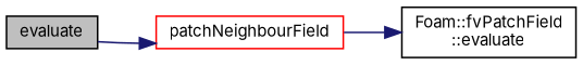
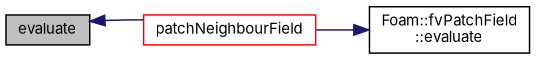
  digraph {
    fontname=Inter
    rankdir=LR
    node [color=black fontname=Inter fontsize=10 shape=record]
    edge [color=midnightblue fontname=Inter fontsize=10 labelfontname=Helvetica labelfontsize=10 style=solid]
    n1 [fillcolor=grey75 fontcolor=black height=0.2 label=evaluate style=filled width=0.4]
    n2 [color=red height=0.2 label=patchNeighbourField width=0.4]
    n3 [height=0.2 label="Foam::fvPatchField\l::evaluate" width=0.4]
-   n1 -> n2
+   n2 -> n1
    n2 -> n3
  }
